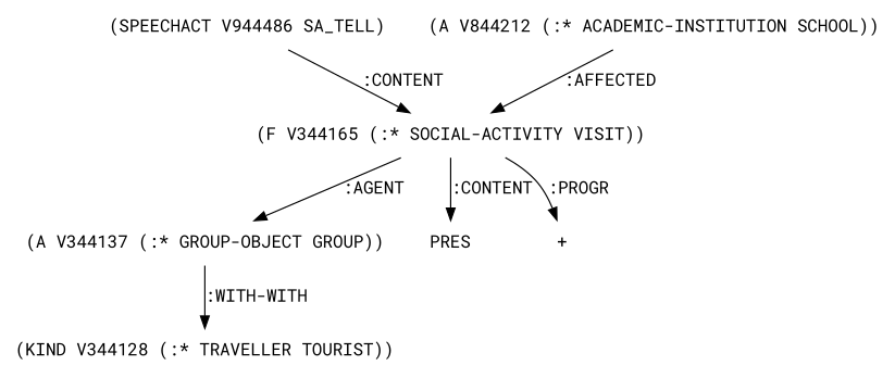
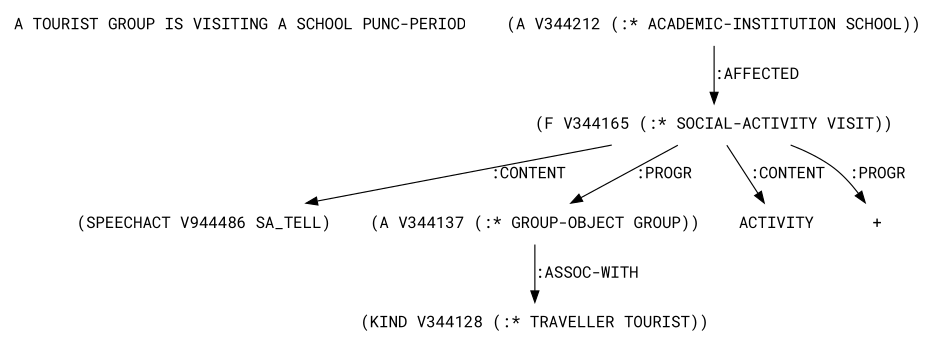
  digraph {
    fontname="Roboto Mono"
    node [fontname="Roboto Mono" shape=none]
    edge [fontname="Roboto Mono"]
+   "A TOURIST GROUP IS VISITING A SCHOOL PUNC-PERIOD"
    n2 [label="(SPEECHACT V944486 SA_TELL)"]
    n3 [label="(F V344165 (:* SOCIAL-ACTIVITY VISIT))"]
    n4 [label="(A V344137 (:* GROUP-OBJECT GROUP))"]
-   n5 [label=PRES]
+   n5 [label=ACTIVITY]
    n6 [label="+"]
    n7 [label="(KIND V344128 (:* TRAVELLER TOURIST))"]
-   n8 [label="(A V844212 (:* ACADEMIC-INSTITUTION SCHOOL))"]
-   n2 -> n3 [label=":CONTENT"]
-   n3 -> n4 [label=":AGENT"]
+   n8 [label="(A V344212 (:* ACADEMIC-INSTITUTION SCHOOL))"]
+   n3 -> n2 [label=":CONTENT"]
+   n3 -> n4 [label=":PROGR"]
    n3 -> n5 [label=":CONTENT"]
    n3 -> n6 [label=":PROGR"]
-   n4 -> n7 [label=":WITH-WITH"]
+   n4 -> n7 [label=":ASSOC-WITH"]
    n8 -> n3 [label=":AFFECTED"]
  }
